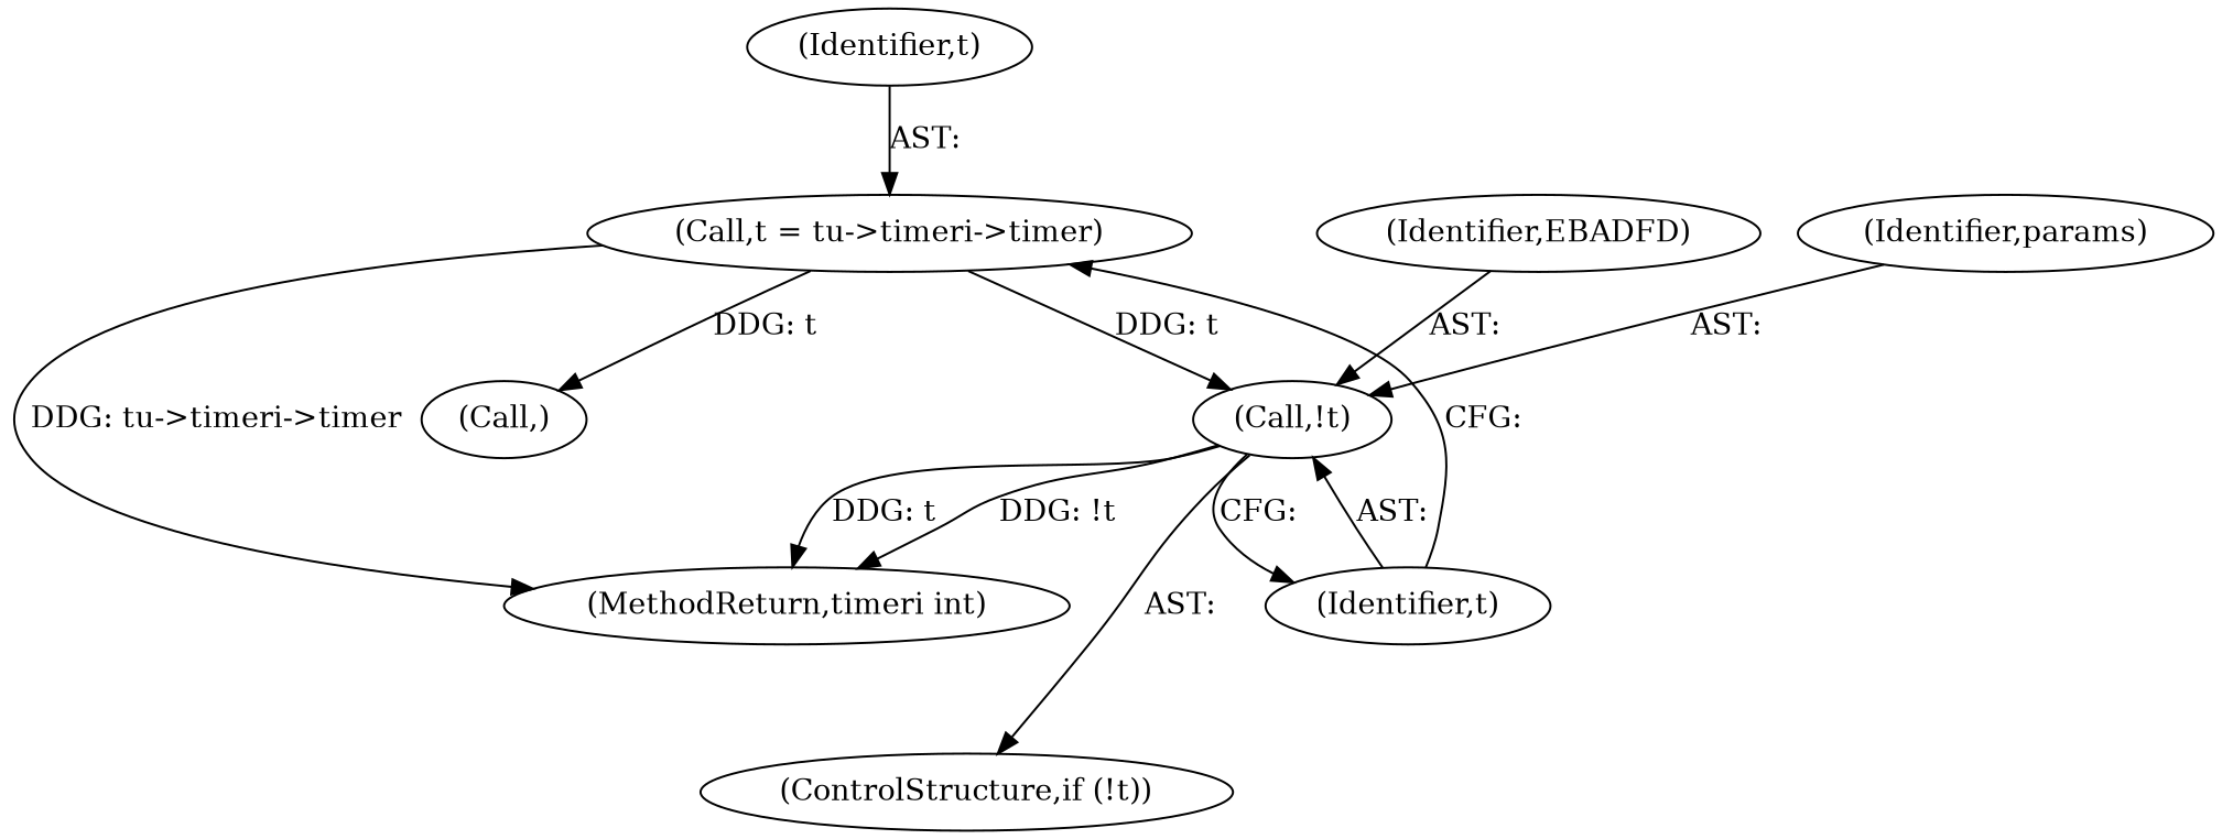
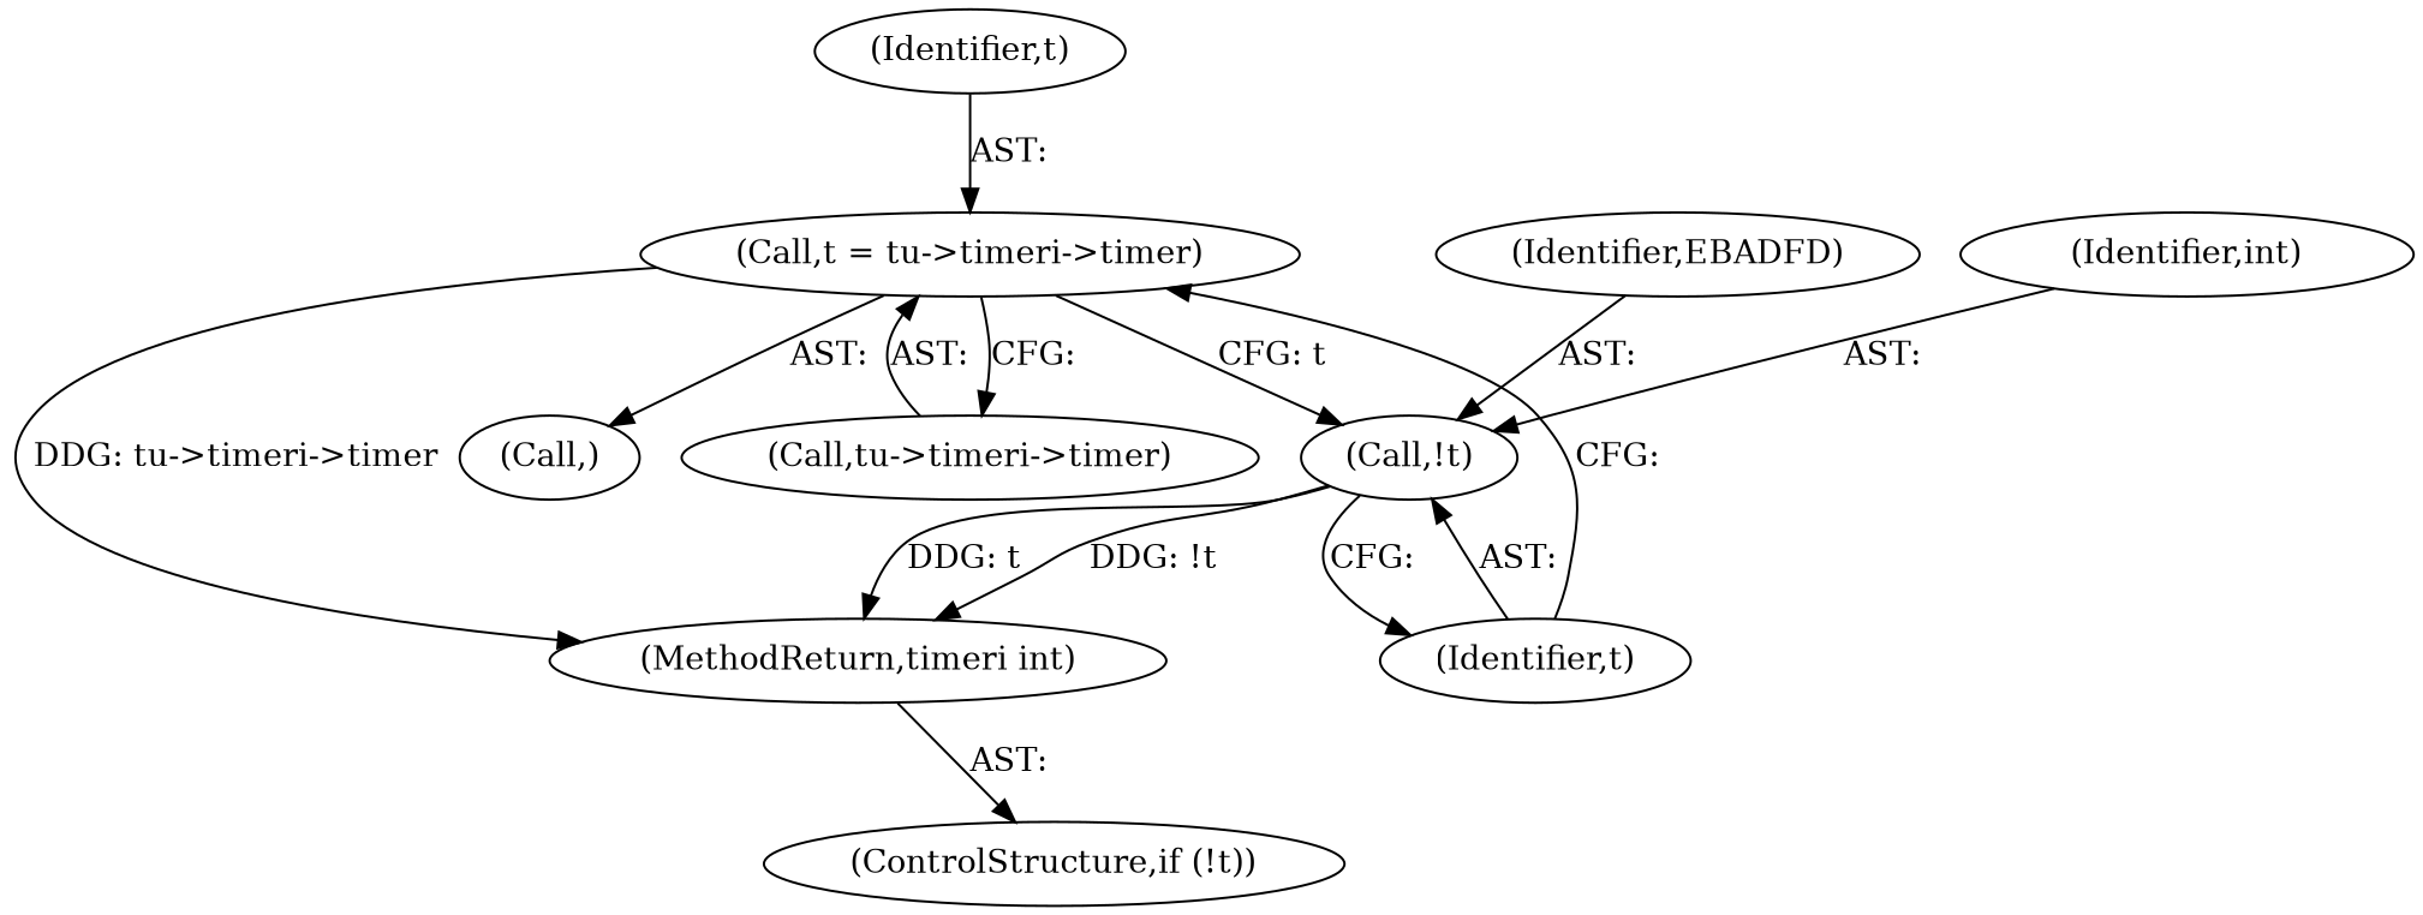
  digraph {
    n1 [label="(Call,t = tu->timeri->timer)"]
    n2 [label="(Call,!t)"]
    n3 [label="(Call,)"]
+   n4 [label="(Call,tu->timeri->timer)"]
    n5 [label="(MethodReturn,timeri int)"]
    n6 [label="(Identifier,t)"]
    n7 [label="(ControlStructure,if (!t))"]
    n8 [label="(Identifier,EBADFD)"]
    n9 [label="(Identifier,t)"]
-   n10 [label="(Identifier,params)"]
-   n1 -> n2 [label="DDG: t"]
-   n1 -> n3 [label="DDG: t"]
+   n10 [label="(Identifier,int)"]
+   n1 -> n2 [label="CFG: t"]
+   n1 -> n3 [label="AST: "]
+   n1 -> n4 [label="CFG: "]
    n1 -> n5 [label="DDG: tu->timeri->timer"]
    n2 -> n5 [label="DDG: t"]
    n2 -> n5 [label="DDG: !t"]
    n2 -> n6 [label="CFG: "]
-   n2 -> n7 [label="AST: "]
+   n5 -> n7 [label="AST: "]
+   n4 -> n1 [label="AST: "]
    n6 -> n1 [label="CFG: "]
    n6 -> n2 [label="AST: "]
    n8 -> n2 [label="AST: "]
    n9 -> n1 [label="AST: "]
    n10 -> n2 [label="AST: "]
  }
